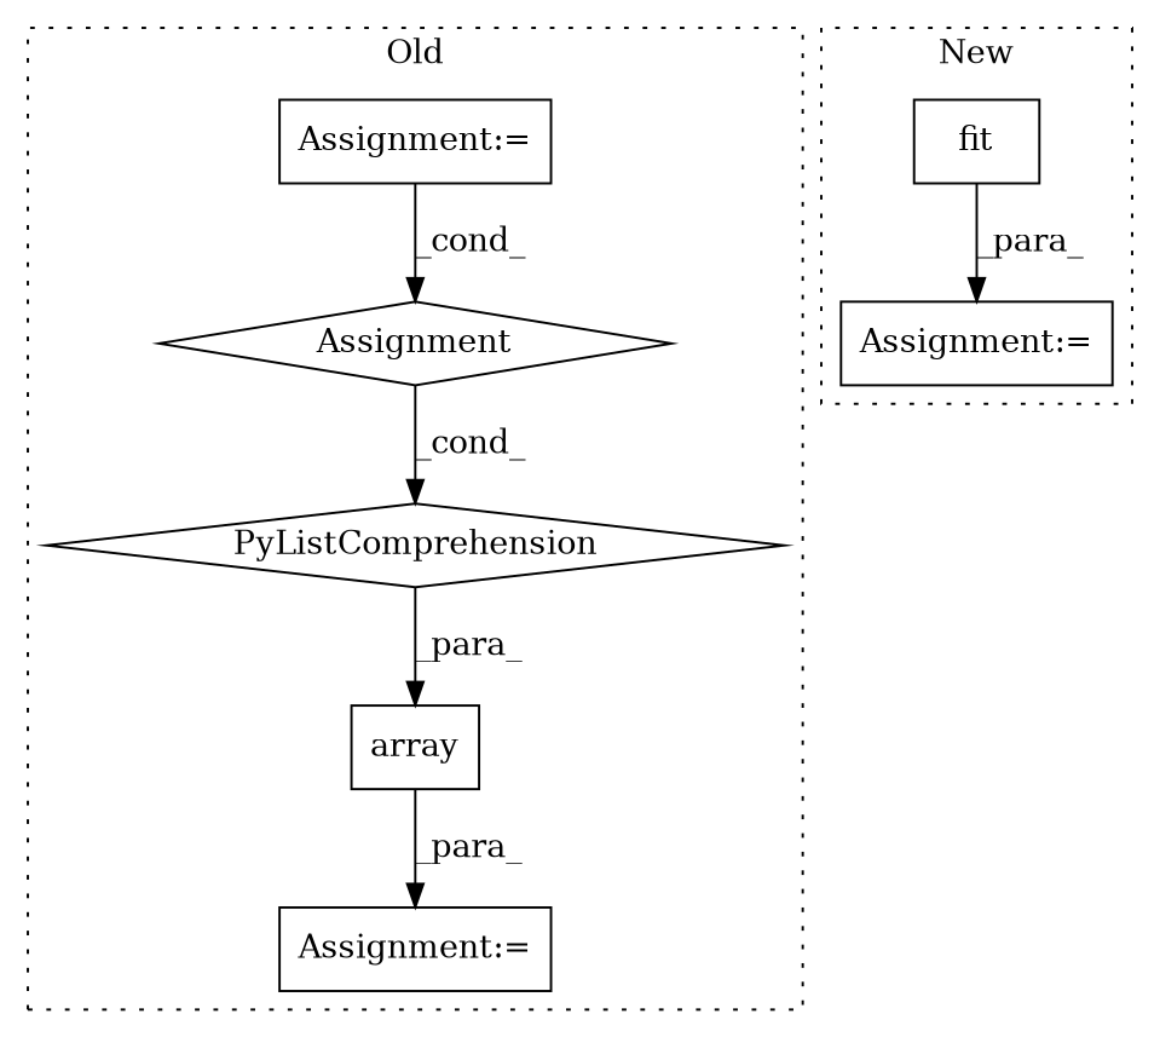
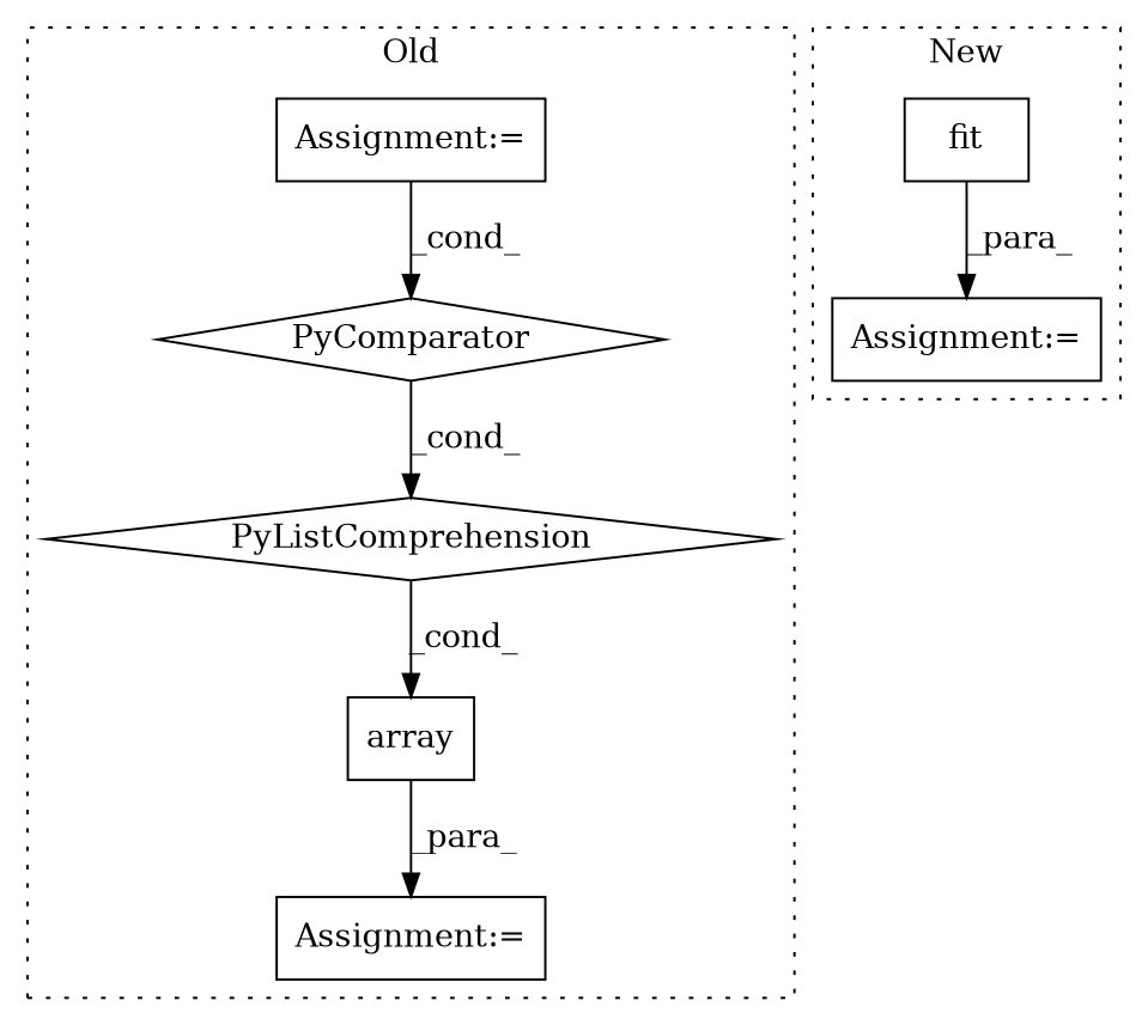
  digraph {
    node [a=7 l=31 s=1524 shape=box]
    n1 [a=109 l=207 label=PyListComprehension s=1356 shape=diamond]
-   n2 [a=113 label=Assignment shape=diamond]
+   n2 [a=113 label=PyComparator shape=diamond]
    n3 [label="Assignment:="]
    n4 [l=1 label="Assignment:=" s=1332]
    n5 [a=32 l="17,-5" label=array s="1339,1563"]
    n6 [a=32 l="4,1" label=fit s="1510,1529"]
    n7 [l=1 label="Assignment:=" s=1483]
    subgraph cluster_1 {
      label=Old
      style=dotted
      n1
      n2
      n3
      n4
      n5
    }
    subgraph cluster_2 {
      label=New
      style=dotted
      n6
      n7
    }
-   n1 -> n5 [label=_para_]
+   n1 -> n5 [label=_cond_]
    n2 -> n1 [label=_cond_]
    n3 -> n2 [label=_cond_]
    n5 -> n4 [label=_para_]
    n6 -> n7 [label=_para_]
  }
